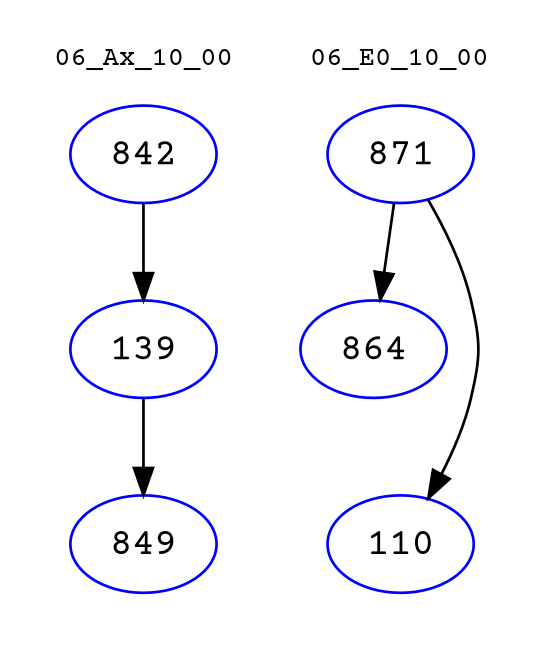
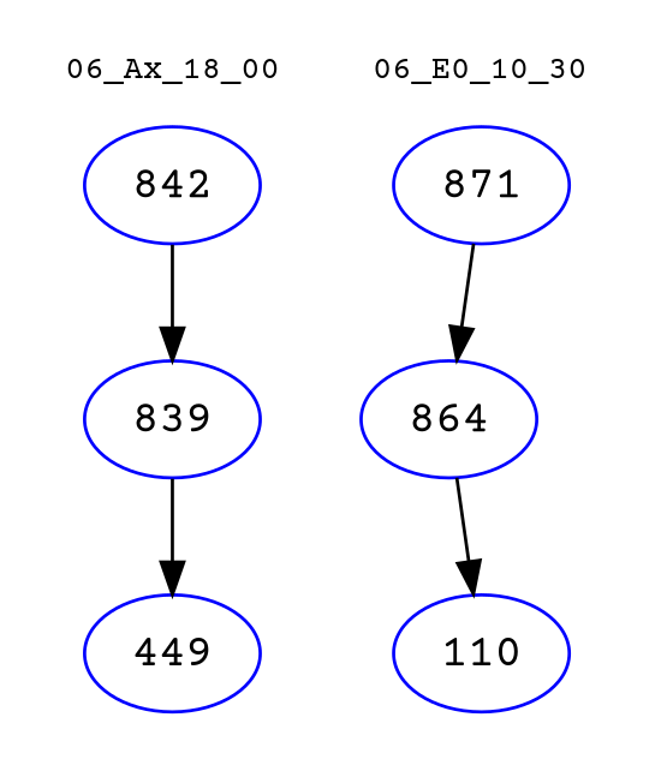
  digraph {
    fontname="Courier Prime"
    node [color=blue fontname="Courier Prime"]
    edge [color=black fontname="Courier Prime"]
    n1 [label=842]
-   n2 [label=139]
-   n3 [label=849]
+   n2 [label=839]
+   n3 [label=449]
    n4 [label=871]
    n5 [label=864]
    n6 [label=110]
    subgraph cluster_1 {
      color=white
      fontsize=10
-     label="06_Ax_10_00"
+     label="06_Ax_18_00"
      n1
      n2
      n3
    }
    subgraph cluster_2 {
      color=white
      fontsize=10
-     label="06_E0_10_00"
+     label="06_E0_10_30"
      n4
      n5
      n6
    }
    n1 -> n2
    n2 -> n3
    n4 -> n5
-   n4 -> n6
+   n5 -> n6
  }
